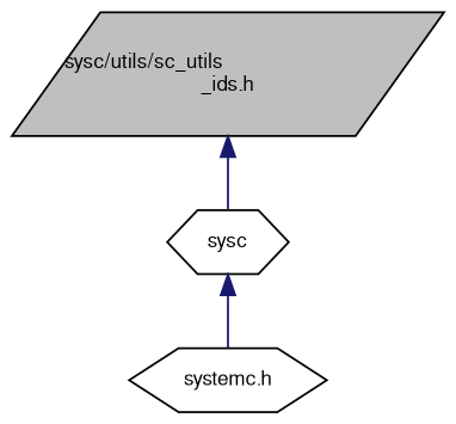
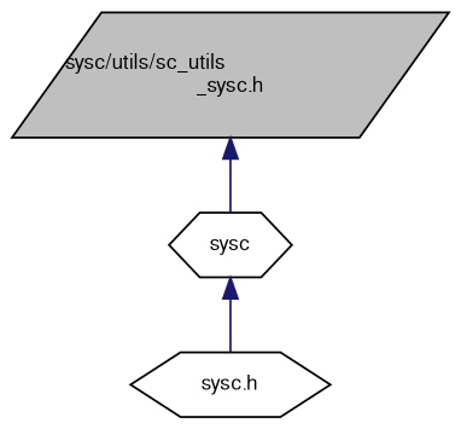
  digraph {
    node [color=black fillcolor=white fontname=FreeSans fontsize=10 shape=hexagon style=filled]
    edge [color=midnightblue dir=back fontname=FreeSans fontsize=10 labelfontname=FreeSans labelfontsize=10 style=solid]
-   n1 [fillcolor=grey75 fontcolor=black height=0.2 label="sysc/utils/sc_utils\l_ids.h" shape=parallelogram width=0.4]
+   n1 [fillcolor=grey75 fontcolor=black height=0.2 label="sysc/utils/sc_utils\l_sysc.h" shape=parallelogram width=0.4]
    n2 [height=0.2 label=sysc width=0.4]
-   n3 [height=0.2 label="systemc.h" width=0.4]
+   n3 [height=0.2 label="sysc.h" width=0.4]
    n1 -> n2
    n2 -> n3
  }
